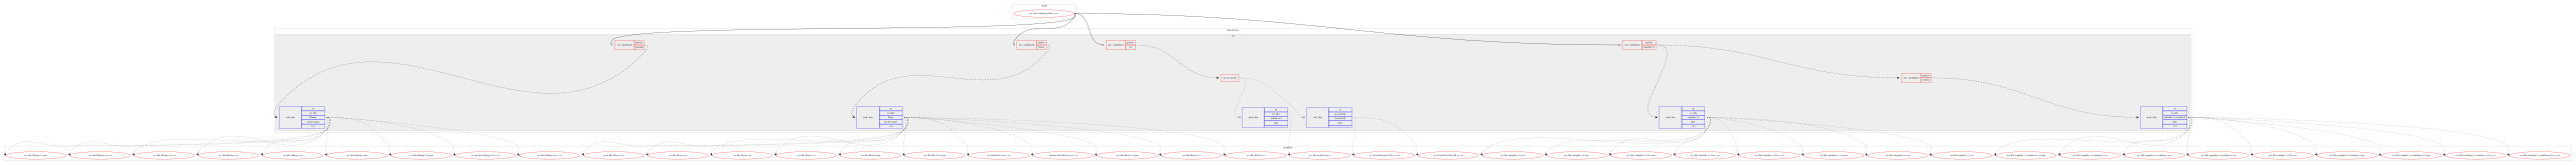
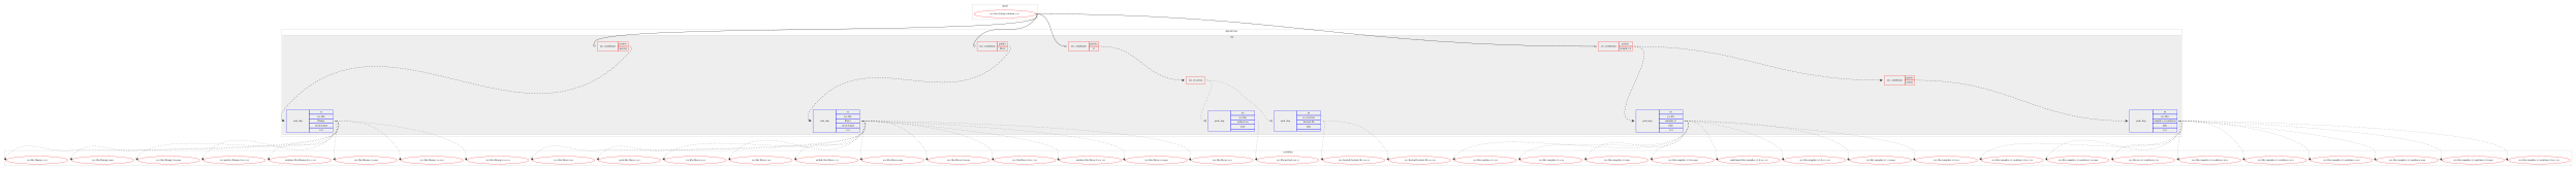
  digraph {
    compound=true
    concentrate=true
    fontname="Playfair Display"
    fontsize=10
    newrank=true
    rankdir=TB
    ranksep=1.5
    node [color=red fontname="Playfair Display" fontsize=10]
    edge [arrowhead=vee fontname="Playfair Display" headport=w style=dotted tailport=e weight=100]
    n1 [label="sys-devel/clang-runtime-5.0.2" width=4]
    n2 [color=blue label=<<TABLE BORDER="0" CELLBORDER="1" CELLSPACING="0" CELLPADDING="4" WIDTH="220"><TR><TD ROWSPAN="6" CELLPADDING="30">pack_dep</TD></TR><TR><TD WIDTH="110">no</TD></TR><TR><TD>sys-libs</TD></TR><TR><TD>compiler-rt</TD></TR><TR><TD>tilde</TD></TR><TR><TD>5.0.2</TD></TR></TABLE>> shape=none]
    n3 [color=blue label=<<TABLE BORDER="0" CELLBORDER="1" CELLSPACING="0" CELLPADDING="4" WIDTH="220"><TR><TD ROWSPAN="6" CELLPADDING="30">pack_dep</TD></TR><TR><TD WIDTH="110">no</TD></TR><TR><TD>sys-libs</TD></TR><TR><TD>compiler-rt-sanitizers</TD></TR><TR><TD>tilde</TD></TR><TR><TD>5.0.2</TD></TR></TABLE>> shape=none]
    n4 [label=<<TABLE BORDER="0" CELLBORDER="1" CELLSPACING="0" CELLPADDING="4"><TR><TD ROWSPAN="3" CELLPADDING="10">use_conditional</TD></TR><TR><TD>positive</TD></TR><TR><TD>sanitize</TD></TR></TABLE>> shape=none]
    n5 [label=<<TABLE BORDER="0" CELLBORDER="1" CELLSPACING="0" CELLPADDING="4"><TR><TD ROWSPAN="3" CELLPADDING="10">use_conditional</TD></TR><TR><TD>positive</TD></TR><TR><TD>compiler-rt</TD></TR></TABLE>> shape=none]
    n6 [color=blue label=<<TABLE BORDER="0" CELLBORDER="1" CELLSPACING="0" CELLPADDING="4" WIDTH="220"><TR><TD ROWSPAN="6" CELLPADDING="30">pack_dep</TD></TR><TR><TD WIDTH="110">no</TD></TR><TR><TD>sys-libs</TD></TR><TR><TD>netbsd-csu</TD></TR><TR><TD>none</TD></TR><TR><TD></TD></TR></TABLE>> shape=none]
    n7 [color=blue label=<<TABLE BORDER="0" CELLBORDER="1" CELLSPACING="0" CELLPADDING="4" WIDTH="220"><TR><TD ROWSPAN="6" CELLPADDING="30">pack_dep</TD></TR><TR><TD WIDTH="110">no</TD></TR><TR><TD>sys-freebsd</TD></TR><TR><TD>freebsd-lib</TD></TR><TR><TD>none</TD></TR><TR><TD></TD></TR></TABLE>> shape=none]
    n8 [label=<<TABLE BORDER="0" CELLBORDER="1" CELLSPACING="0" CELLPADDING="4"><TR><TD CELLPADDING="10">any_of_group</TD></TR></TABLE>> shape=none]
    n9 [label=<<TABLE BORDER="0" CELLBORDER="1" CELLSPACING="0" CELLPADDING="4"><TR><TD ROWSPAN="3" CELLPADDING="10">use_conditional</TD></TR><TR><TD>positive</TD></TR><TR><TD>crt</TD></TR></TABLE>> shape=none]
    n10 [color=blue label=<<TABLE BORDER="0" CELLBORDER="1" CELLSPACING="0" CELLPADDING="4" WIDTH="220"><TR><TD ROWSPAN="6" CELLPADDING="30">pack_dep</TD></TR><TR><TD WIDTH="110">no</TD></TR><TR><TD>sys-libs</TD></TR><TR><TD>libcxx</TD></TR><TR><TD>greaterequal</TD></TR><TR><TD>5.0.2</TD></TR></TABLE>> shape=none]
    n11 [label=<<TABLE BORDER="0" CELLBORDER="1" CELLSPACING="0" CELLPADDING="4"><TR><TD ROWSPAN="3" CELLPADDING="10">use_conditional</TD></TR><TR><TD>positive</TD></TR><TR><TD>libcxx</TD></TR></TABLE>> shape=none]
    n12 [color=blue label=<<TABLE BORDER="0" CELLBORDER="1" CELLSPACING="0" CELLPADDING="4" WIDTH="220"><TR><TD ROWSPAN="6" CELLPADDING="30">pack_dep</TD></TR><TR><TD WIDTH="110">no</TD></TR><TR><TD>sys-libs</TD></TR><TR><TD>libomp</TD></TR><TR><TD>greaterequal</TD></TR><TR><TD>5.0.2</TD></TR></TABLE>> shape=none]
    n13 [label=<<TABLE BORDER="0" CELLBORDER="1" CELLSPACING="0" CELLPADDING="4"><TR><TD ROWSPAN="3" CELLPADDING="10">use_conditional</TD></TR><TR><TD>positive</TD></TR><TR><TD>openmp</TD></TR></TABLE>> shape=none]
    n14 [label="sys-libs/compiler-rt-4.0.1" width=4]
    n15 [label="sys-libs/sanitize-rt-5.0.2" width=4]
    n16 [label="sys-libs/compiler-rt-6.0.1" width=4]
    n17 [label="sys-libs/compiler-rt-7.0.9999" width=4]
    n18 [label="sys-libs/compiler-rt-8.0.0_rc2" width=4]
-   n19 [label="sys-libs/compiler-rt-8.0.0_rc3" width=4]
+   n19 [label="conditional-libs/compiler-rt-8.0.0_rc3" width=4]
    n20 [label="sys-libs/compiler-rt-8.0.9999" width=4]
    n21 [label="sys-libs/compiler-rt-9999" width=4]
-   n22 [label="sys-libs/compiler-rt-lib-4.0.1" width=4]
+   n22 [label="sys-libs/compiler-rt-sanitizers-4.0.1" width=4]
    n23 [label="sys-libs/compiler-rt-sanitizers-5.0.2" width=4]
    n24 [label="sys-libs/compiler-rt-sanitizers-6.0.1" width=4]
-   n25 [label="sys-libs/compiler-rt-sanitizers-7.0.1" width=4]
+   n25 [label="sys-libs/sys-rt-sanitizers-7.0.1" width=4]
    n26 [label="sys-libs/compiler-rt-sanitizers-7.0.9999" width=4]
    n27 [label="sys-libs/compiler-rt-sanitizers-8.0.0_rc2" width=4]
    n28 [label="sys-libs/compiler-rt-sanitizers-8.0.0_rc3" width=4]
    n29 [label="sys-libs/compiler-rt-sanitizers-8.0.9997" width=4]
    n30 [label="sys-libs/compiler-rt-sanitizers-9999" width=4]
    n31 [label="sys-libs/netbsd-csu-7.3" width=4]
    n32 [label="sys-freebsd/freebsd-lib-11.1-r1" width=4]
    n33 [label="sys-freebsd/freebsd-lib-9.1-r11" width=4]
-   n34 [label="sys-libs/libcxx-3.7.1" width=4]
+   n34 [label="netbsd-libs/libcxx-3.7.1" width=4]
    n35 [label="sys-libs/libcxx-3.9.1" width=4]
    n36 [label="sys-libs/libcxx-4.0.1" width=4]
    n37 [label="pack-libs/libcxx-5.0.2" width=4]
    n38 [label="sys-libs/libcxx-6.0.1" width=4]
    n39 [label="sys-libs/libcxx-7.0.1" width=4]
    n40 [label="sys-libs/libcxx-7.0.9999" width=4]
    n41 [label="runtime-libs/libcxx-8.0.0_rc2" width=4]
    n42 [label="sys-libs/libcxx-8.0.0_rc3" width=4]
    n43 [label="sys-libs/libcxx-8.0.9999" width=4]
    n44 [label="sys-libs/libcxx-9949" width=4]
-   n45 [label="sys-libs/libomp-4.0.1" width=4]
    n46 [label="sys-libs/libomp-5.0.2" width=4]
    n47 [label="sys-libs/libomp-6.0.1-r1" width=4]
    n48 [label="sys-libs/libomp-7.0.1-r0" width=4]
    n49 [label="sys-libs/libomp-7.7.9999" width=4]
-   n50 [label="sys-libs/libomp-8.0.0_rc2" width=4]
+   n50 [label="runtime-libs/libomp-8.0.0_rc2" width=4]
    n51 [label="sys-positive/libomp-8.0.0_rc3" width=4]
    n52 [label="sys-libs/libomp-8.0.9999" width=4]
    n53 [label="sys-libs/libomp-9999" width=4]
    subgraph cluster_1 {
      color=gray
      label=<<i>ebuild</i>>
      rank=same
      n1
    }
    subgraph cluster_2 {
      color=gray
      label=<<i>dependencies</i>>
      subgraph cluster_3 {
        color=gray
        fillcolor="#eeeeee"
        label=<<i>compile</i>>
        style=filled
      }
      subgraph cluster_4 {
        color=gray
        fillcolor="#eeeeee"
        label=<<i>compile and run</i>>
        style=filled
      }
      subgraph cluster_5 {
        color=gray
        fillcolor="#eeeeee"
        label=<<i>run</i>>
        style=filled
        subgraph sub_6 {
          color=gray
          fillcolor="#eeeeee"
          label=<<i>run</i>>
          style=filled
          n5
          subgraph sub_7 {
            color=gray
            fillcolor="#eeeeee"
            label=<<i>run</i>>
            style=filled
            n2
          }
          subgraph sub_8 {
            color=gray
            fillcolor="#eeeeee"
            label=<<i>run</i>>
            style=filled
            n4
            subgraph sub_9 {
              color=gray
              fillcolor="#eeeeee"
              label=<<i>run</i>>
              style=filled
              n3
            }
          }
        }
        subgraph sub_10 {
          color=gray
          fillcolor="#eeeeee"
          label=<<i>run</i>>
          style=filled
          n9
          subgraph sub_11 {
            color=gray
            fillcolor="#eeeeee"
            label=<<i>run</i>>
            style=filled
            n8
            subgraph sub_12 {
              color=gray
              fillcolor="#eeeeee"
              label=<<i>run</i>>
              style=filled
              n6
            }
            subgraph sub_13 {
              color=gray
              fillcolor="#eeeeee"
              label=<<i>run</i>>
              style=filled
              n7
            }
          }
        }
        subgraph sub_14 {
          color=gray
          fillcolor="#eeeeee"
          label=<<i>run</i>>
          style=filled
          n11
          subgraph sub_15 {
            color=gray
            fillcolor="#eeeeee"
            label=<<i>run</i>>
            style=filled
            n10
          }
        }
        subgraph sub_16 {
          color=gray
          fillcolor="#eeeeee"
          label=<<i>run</i>>
          style=filled
          n13
          subgraph sub_17 {
            color=gray
            fillcolor="#eeeeee"
            label=<<i>run</i>>
            style=filled
            n12
          }
        }
      }
    }
    subgraph cluster_18 {
      color=gray
      label=<<i>candidates</i>>
      rank=same
      subgraph sub_19 {
        color=black
        label=<<i>candidates</i>>
        nodesep=1
        rank=same
        n14
        n15
        n16
        n17
        n18
        n19
        n20
        n21
      }
      subgraph sub_20 {
        color=black
        label=<<i>candidates</i>>
        nodesep=1
        rank=same
        n22
        n23
        n24
        n25
        n26
        n27
        n28
        n29
        n30
      }
      subgraph sub_21 {
        color=black
        label=<<i>candidates</i>>
        nodesep=1
        rank=same
        n31
      }
      subgraph sub_22 {
        color=black
        label=<<i>candidates</i>>
        nodesep=1
        rank=same
        n32
        n33
      }
      subgraph sub_23 {
        color=black
        label=<<i>candidates</i>>
        nodesep=1
        rank=same
        n34
        n35
        n36
        n37
        n38
        n39
        n40
        n41
        n42
        n43
        n44
      }
      subgraph sub_24 {
        color=black
        label=<<i>candidates</i>>
        nodesep=1
        rank=same
-       n45
        n46
        n47
        n48
        n49
        n50
        n51
        n52
        n53
      }
    }
    n1 -> n5 [arrowhead=odot style=solid weight=20]
    n1 -> n9 [arrowhead=odot style=solid weight=20]
    n1 -> n11 [arrowhead=odot style=solid weight=20]
    n1 -> n13 [arrowhead=odot style=solid weight=20]
    n2 -> n14
    n2 -> n15
    n2 -> n16
    n2 -> n17
    n2 -> n18
    n2 -> n19
    n2 -> n20
    n2 -> n21
    n3 -> n22
    n3 -> n23
    n3 -> n24
    n3 -> n25
    n3 -> n26
    n3 -> n27
    n3 -> n28
    n3 -> n29
    n3 -> n30
    n4 -> n3 [style=dashed weight=20]
    n5 -> n2 [style=dashed weight=20]
    n5 -> n4 [style=dashed weight=20]
    n6 -> n31
    n7 -> n32
    n7 -> n33
    n8 -> n6 [arrowhead=oinv weight=20]
    n8 -> n7 [arrowhead=oinv weight=20]
    n9 -> n8 [style=dashed weight=20]
    n10 -> n34
    n10 -> n35
    n10 -> n36
    n10 -> n37
    n10 -> n38
    n10 -> n39
    n10 -> n40
    n10 -> n41
    n10 -> n42
    n10 -> n43
    n10 -> n44
    n11 -> n10 [style=dashed weight=20]
-   n12 -> n45
    n12 -> n46
    n12 -> n47
    n12 -> n48
    n12 -> n49
    n12 -> n50
    n12 -> n51
    n12 -> n52
    n12 -> n53
    n13 -> n12 [style=dashed weight=20]
  }
